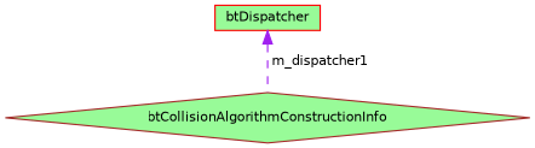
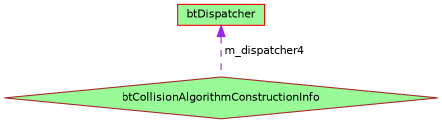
  digraph {
    node [fillcolor=palegreen fontname=Helvetica fontsize=10 style=filled]
    n1 [color=brown fontcolor=black height=0.2 label=btCollisionAlgorithmConstructionInfo shape=diamond width=0.4]
    n2 [color=red height=0.2 label=btDispatcher shape=box width=0.4]
-   n2 -> n1 [color=purple dir=back fontname=Helvetica fontsize=10 label=" m_dispatcher1" labelfontname=Helvetica labelfontsize=10 style=dashed]
+   n2 -> n1 [color=purple dir=back fontname=Helvetica fontsize=10 label=" m_dispatcher4" labelfontname=Helvetica labelfontsize=10 style=dashed]
  }
